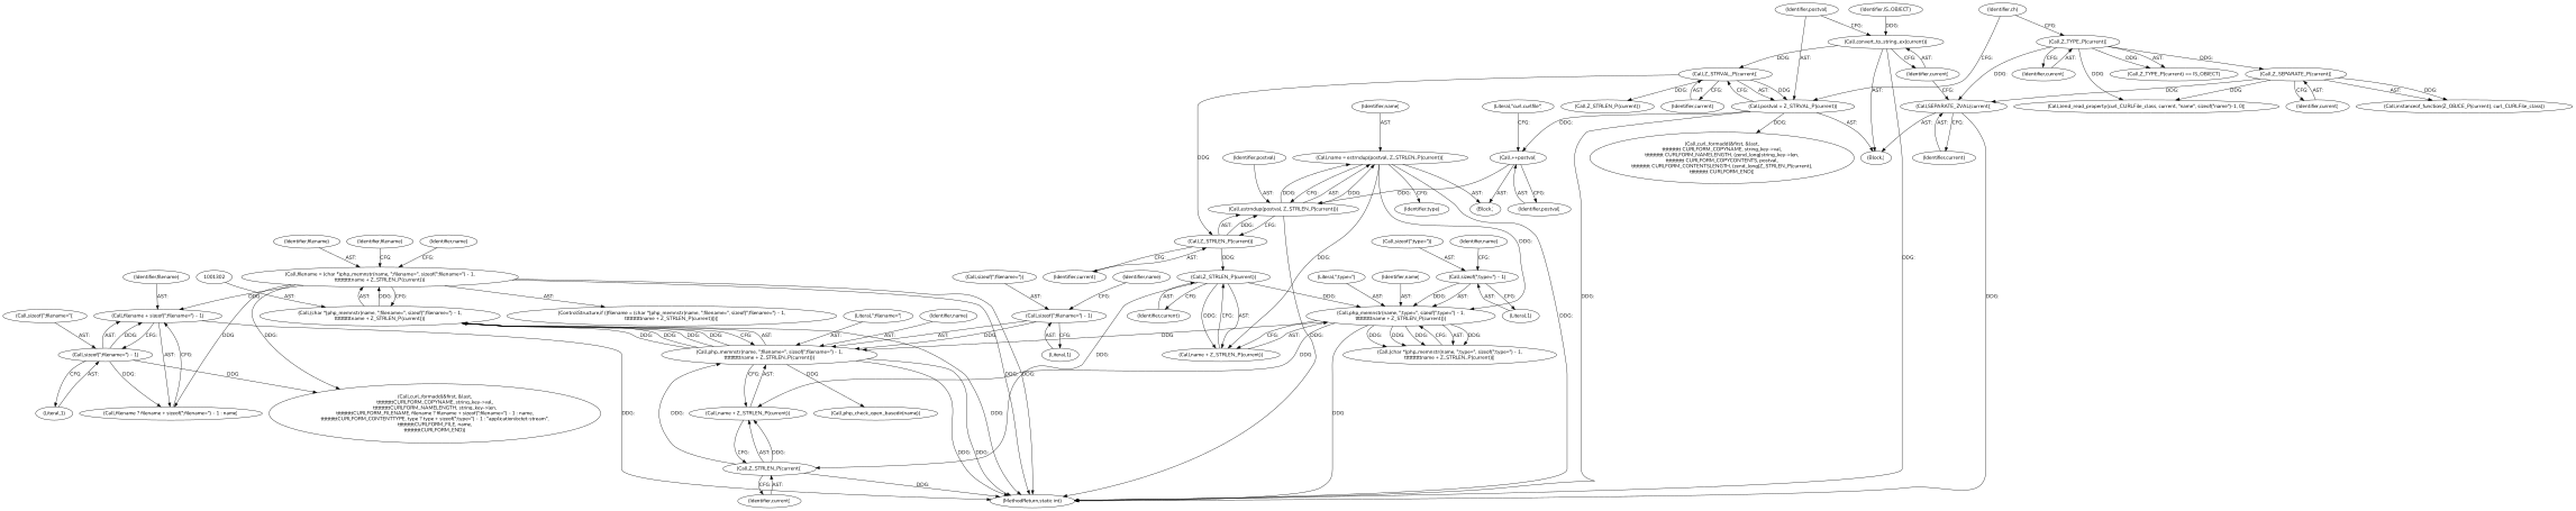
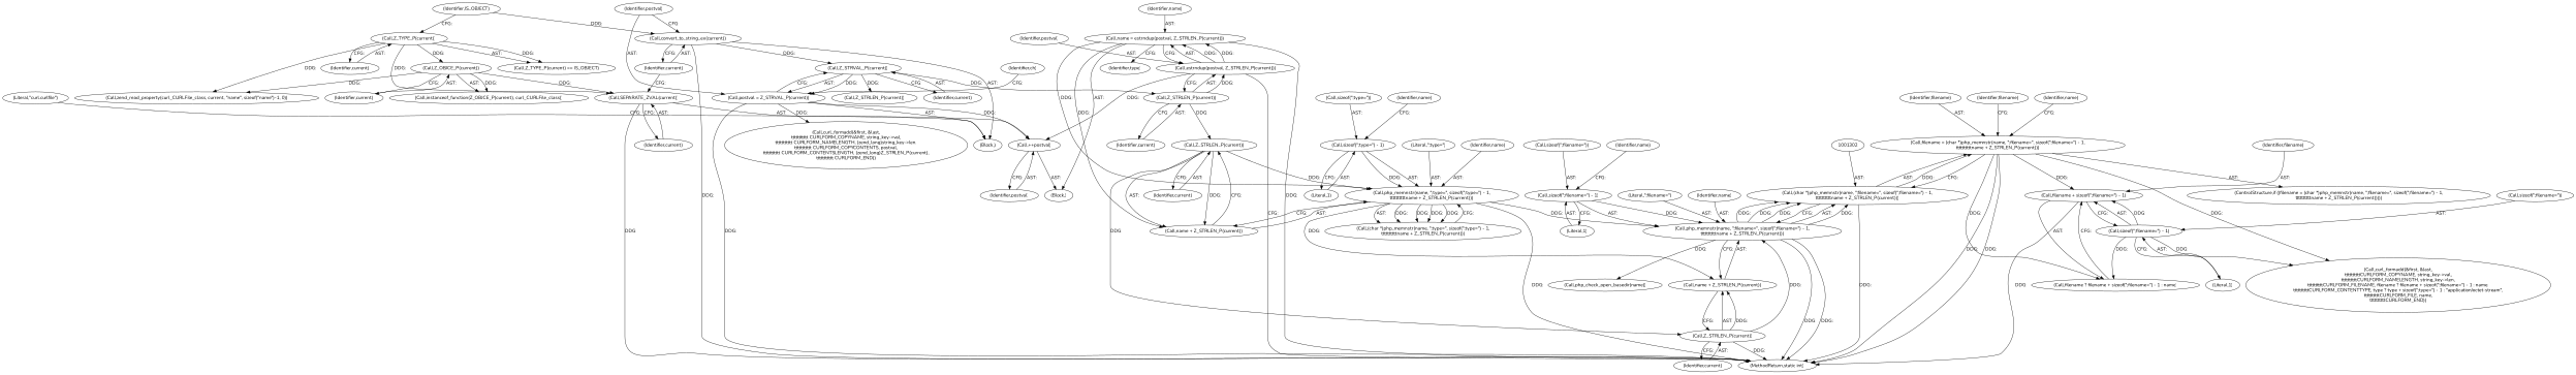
  digraph {
    fontname=Nunito
    node [fontname=Nunito]
    edge [fontname=Nunito]
    n1 [label="(Call,filename + sizeof(\";filename=\") - 1)"]
    n2 [label="(Call,sizeof(\";filename=\") - 1)"]
    n3 [label="(Call,filename ? filename + sizeof(\";filename=\") - 1 : name)"]
    n4 [label="(MethodReturn,static int)"]
    n5 [label="(Call,curl_formadd(&first, &last,\n\t\t\t\t\t\t\t\t\t\tCURLFORM_COPYNAME, string_key->val,\n\t\t\t\t\t\t\t\t\t\tCURLFORM_NAMELENGTH, string_key->len,\n\t\t\t\t\t\t\t\t\t\tCURLFORM_FILENAME, filename ? filename + sizeof(\";filename=\") - 1 : name,\n\t\t\t\t\t\t\t\t\t\tCURLFORM_CONTENTTYPE, type ? type + sizeof(\";type=\") - 1 : \"application/octet-stream\",\n\t\t\t\t\t\t\t\t\t\tCURLFORM_FILE, name,\n\t\t\t\t\t\t\t\t\t\tCURLFORM_END))"]
    n6 [label="(Literal,1)"]
    n7 [label="(Call,filename = (char *)php_memnstr(name, \";filename=\", sizeof(\";filename=\") - 1,\n\t\t\t\t\t\t\t\t\t\tname + Z_STRLEN_P(current)))"]
    n8 [label="(Call,(char *)php_memnstr(name, \";filename=\", sizeof(\";filename=\") - 1,\n\t\t\t\t\t\t\t\t\t\tname + Z_STRLEN_P(current)))"]
    n9 [label="(ControlStructure,if ((filename = (char *)php_memnstr(name, \";filename=\", sizeof(\";filename=\") - 1,\n\t\t\t\t\t\t\t\t\t\tname + Z_STRLEN_P(current)))))"]
    n10 [label="(Call,php_memnstr(name, \";filename=\", sizeof(\";filename=\") - 1,\n\t\t\t\t\t\t\t\t\t\tname + Z_STRLEN_P(current)))"]
    n11 [label="(Call,php_check_open_basedir(name))"]
    n12 [label="(Call,name + Z_STRLEN_P(current))"]
    n13 [label="(Call,Z_STRLEN_P(current))"]
    n14 [label="(Call,php_memnstr(name, \";type=\", sizeof(\";type=\") - 1,\n\t\t\t\t\t\t\t\t\t\tname + Z_STRLEN_P(current)))"]
    n15 [label="(Call,name + Z_STRLEN_P(current))"]
    n16 [label="(Call,(char *)php_memnstr(name, \";type=\", sizeof(\";type=\") - 1,\n\t\t\t\t\t\t\t\t\t\tname + Z_STRLEN_P(current)))"]
    n17 [label="(Call,Z_STRLEN_P(current))"]
    n18 [label="(Call,name = estrndup(postval, Z_STRLEN_P(current)))"]
    n19 [label="(Call,estrndup(postval, Z_STRLEN_P(current)))"]
    n20 [label="(Block,)"]
    n21 [label="(Identifier,type)"]
    n22 [label="(Call,Z_STRLEN_P(current))"]
    n23 [label="(Identifier,current)"]
    n24 [label="(Call,++postval)"]
    n25 [label="(Identifier,postval)"]
    n26 [label="(Call,postval = Z_STRVAL_P(current))"]
    n27 [label="(Call,Z_STRVAL_P(current))"]
    n28 [label="(Call,curl_formadd(&first, &last,\n\t\t\t\t\t\t\t\t\t\t\t CURLFORM_COPYNAME, string_key->val,\n\t\t\t\t\t\t\t\t\t\t\t CURLFORM_NAMELENGTH, (zend_long)string_key->len,\n\t\t\t\t\t\t\t\t\t\t\t CURLFORM_COPYCONTENTS, postval,\n\t\t\t\t\t\t\t\t\t\t\t CURLFORM_CONTENTSLENGTH, (zend_long)Z_STRLEN_P(current),\n\t\t\t\t\t\t\t\t\t\t\t CURLFORM_END))"]
    n29 [label="(Block,)"]
    n30 [label="(Call,Z_STRLEN_P(current))"]
    n31 [label="(Identifier,current)"]
    n32 [label="(Call,convert_to_string_ex(current))"]
    n33 [label="(Identifier,current)"]
    n34 [label="(Call,SEPARATE_ZVAL(current))"]
    n35 [label="(Identifier,current)"]
    n36 [label="(Call,Z_TYPE_P(current))"]
-   n37 [label="(Call,Z_SEPARATE_P(current))"]
+   n37 [label="(Call,Z_OBJCE_P(current))"]
    n38 [label="(Call,Z_TYPE_P(current) == IS_OBJECT)"]
    n39 [label="(Call,zend_read_property(curl_CURLFile_class, current, \"name\", sizeof(\"name\")-1, 0))"]
    n40 [label="(Identifier,current)"]
    n41 [label="(Identifier,current)"]
    n42 [label="(Call,instanceof_function(Z_OBJCE_P(current), curl_CURLFile_class))"]
    n43 [label="(Identifier,current)"]
    n44 [label="(Call,sizeof(\";type=\") - 1)"]
    n45 [label="(Literal,1)"]
    n46 [label="(Identifier,current)"]
    n47 [label="(Call,sizeof(\";filename=\") - 1)"]
    n48 [label="(Literal,1)"]
    n49 [label="(Identifier,filename)"]
    n50 [label="(Literal,\"curl.curlfile\")"]
    n51 [label="(Call,sizeof(\";filename=\"))"]
    n52 [label="(Literal,\";filename=\")"]
    n53 [label="(Identifier,filename)"]
    n54 [label="(Identifier,postval)"]
    n55 [label="(Identifier,IS_OBJECT)"]
    n56 [label="(Identifier,postval)"]
    n57 [label="(Literal,\";type=\")"]
    n58 [label="(Identifier,ch)"]
    n59 [label="(Call,sizeof(\";type=\"))"]
    n60 [label="(Identifier,name)"]
    n61 [label="(Identifier,filename)"]
    n62 [label="(Identifier,name)"]
    n63 [label="(Call,sizeof(\";filename=\"))"]
    n64 [label="(Identifier,name)"]
    n65 [label="(Identifier,name)"]
    n66 [label="(Identifier,name)"]
    n67 [label="(Identifier,name)"]
    1001302
    n1 -> n2 [label="CFG: "]
    n1 -> n3 [label="AST: "]
    n1 -> n4 [label="DDG: "]
    n2 -> n1 [label="AST: "]
    n2 -> n1 [label="DDG: "]
    n2 -> n3 [label="DDG: "]
    n2 -> n5 [label="DDG: "]
    n2 -> n6 [label="CFG: "]
    n3 -> n1 [label="CFG: "]
    n6 -> n2 [label="AST: "]
    n7 -> n1 [label="DDG: "]
    n7 -> n3 [label="DDG: "]
    n7 -> n4 [label="DDG: "]
    n7 -> n4 [label="DDG: "]
    n7 -> n5 [label="DDG: "]
    n7 -> n8 [label="CFG: "]
    n7 -> n9 [label="AST: "]
    n8 -> n4 [label="DDG: "]
    n8 -> n7 [label="AST: "]
    n8 -> n7 [label="DDG: "]
    n8 -> n10 [label="CFG: "]
    n10 -> n4 [label="DDG: "]
    n10 -> n4 [label="DDG: "]
    n10 -> n8 [label="AST: "]
    n10 -> n8 [label="DDG: "]
    n10 -> n8 [label="DDG: "]
    n10 -> n8 [label="DDG: "]
    n10 -> n8 [label="DDG: "]
    n10 -> n11 [label="DDG: "]
    n10 -> n12 [label="CFG: "]
    n12 -> n10 [label="AST: "]
    n12 -> n13 [label="CFG: "]
    n13 -> n4 [label="DDG: "]
    n13 -> n10 [label="DDG: "]
    n13 -> n12 [label="AST: "]
    n13 -> n12 [label="DDG: "]
    n13 -> n46 [label="CFG: "]
    n14 -> n4 [label="DDG: "]
    n14 -> n10 [label="DDG: "]
    n14 -> n12 [label="DDG: "]
    n14 -> n15 [label="CFG: "]
    n14 -> n16 [label="AST: "]
    n14 -> n16 [label="DDG: "]
    n14 -> n16 [label="DDG: "]
    n14 -> n16 [label="DDG: "]
    n14 -> n16 [label="DDG: "]
    n15 -> n14 [label="AST: "]
    n15 -> n17 [label="CFG: "]
    n16 -> n14 [label="CFG: "]
    n17 -> n13 [label="DDG: "]
    n17 -> n14 [label="DDG: "]
    n17 -> n15 [label="AST: "]
    n17 -> n15 [label="DDG: "]
    n17 -> n43 [label="CFG: "]
    n18 -> n4 [label="DDG: "]
    n18 -> n14 [label="DDG: "]
    n18 -> n15 [label="DDG: "]
    n18 -> n19 [label="CFG: "]
    n18 -> n20 [label="AST: "]
    n18 -> n21 [label="CFG: "]
-   n19 -> n4 [label="DDG: "]
+   n19 -> n4 [label="CFG: "]
    n19 -> n18 [label="AST: "]
    n19 -> n18 [label="DDG: "]
    n19 -> n18 [label="DDG: "]
    n19 -> n22 [label="CFG: "]
    n22 -> n17 [label="DDG: "]
    n22 -> n19 [label="AST: "]
    n22 -> n19 [label="DDG: "]
    n22 -> n23 [label="CFG: "]
    n23 -> n22 [label="AST: "]
-   n24 -> n19 [label="DDG: "]
+   n19 -> n24 [label="DDG: "]
    n24 -> n20 [label="AST: "]
    n24 -> n25 [label="CFG: "]
    n25 -> n24 [label="AST: "]
    n26 -> n4 [label="DDG: "]
    n26 -> n24 [label="DDG: "]
    n26 -> n27 [label="CFG: "]
    n26 -> n28 [label="DDG: "]
    n26 -> n29 [label="AST: "]
    n27 -> n22 [label="DDG: "]
    n27 -> n26 [label="AST: "]
    n27 -> n26 [label="DDG: "]
    n27 -> n30 [label="DDG: "]
    n27 -> n31 [label="CFG: "]
    n31 -> n27 [label="AST: "]
    n32 -> n4 [label="DDG: "]
    n32 -> n27 [label="DDG: "]
    n32 -> n29 [label="AST: "]
    n32 -> n33 [label="CFG: "]
    n33 -> n32 [label="AST: "]
    n33 -> n34 [label="CFG: "]
    n34 -> n4 [label="DDG: "]
    n34 -> n29 [label="AST: "]
    n34 -> n35 [label="CFG: "]
    n35 -> n34 [label="AST: "]
    n36 -> n34 [label="DDG: "]
    n36 -> n37 [label="DDG: "]
    n36 -> n38 [label="AST: "]
    n36 -> n38 [label="DDG: "]
    n36 -> n39 [label="DDG: "]
    n36 -> n40 [label="CFG: "]
    n37 -> n34 [label="DDG: "]
    n37 -> n39 [label="DDG: "]
    n37 -> n41 [label="CFG: "]
    n37 -> n42 [label="AST: "]
    n37 -> n42 [label="DDG: "]
    n40 -> n36 [label="AST: "]
    n41 -> n37 [label="AST: "]
    n43 -> n17 [label="AST: "]
    n44 -> n14 [label="AST: "]
    n44 -> n14 [label="DDG: "]
    n44 -> n45 [label="CFG: "]
    n45 -> n44 [label="AST: "]
    n46 -> n13 [label="AST: "]
    n47 -> n10 [label="AST: "]
    n47 -> n10 [label="DDG: "]
    n47 -> n48 [label="CFG: "]
    n48 -> n47 [label="AST: "]
    n49 -> n1 [label="AST: "]
    n50 -> n24 [label="CFG: "]
    n51 -> n2 [label="AST: "]
    n52 -> n10 [label="AST: "]
    n53 -> n7 [label="AST: "]
    n54 -> n26 [label="AST: "]
    n54 -> n32 [label="CFG: "]
    n55 -> n32 [label="DDG: "]
-   n58 -> n36 [label="CFG: "]
+   n55 -> n36 [label="CFG: "]
    n56 -> n19 [label="AST: "]
    n57 -> n14 [label="AST: "]
    n58 -> n26 [label="CFG: "]
    n59 -> n44 [label="AST: "]
    n60 -> n44 [label="CFG: "]
    n61 -> n7 [label="CFG: "]
    n62 -> n10 [label="AST: "]
    n63 -> n47 [label="AST: "]
    n64 -> n14 [label="AST: "]
    n65 -> n47 [label="CFG: "]
    n66 -> n18 [label="AST: "]
    n67 -> n7 [label="CFG: "]
    1001302 -> n8 [label="AST: "]
  }
